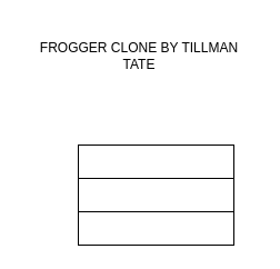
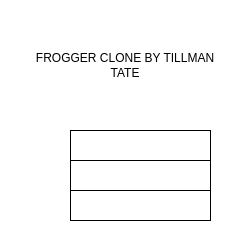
  <mxCell id="0" />
  <mxCell id="1" parent="0" />
  <mxCell id="2" value="" style="rounded=0;whiteSpace=wrap;html=1;" vertex="1" parent="1"><mxGeometry x="70" y="160" width="140" height="30" as="geometry" /></mxCell>
  <mxCell id="3" value="" style="rounded=0;whiteSpace=wrap;html=1;" vertex="1" parent="1"><mxGeometry x="70" y="130" width="140" height="30" as="geometry" /></mxCell>
  <mxCell id="4" value="" style="rounded=0;whiteSpace=wrap;html=1;" vertex="1" parent="1"><mxGeometry x="70" y="190" width="140" height="30" as="geometry" /></mxCell>
- <mxCell id="5" value="FROGGER CLONE BY TILLMAN TATE" style="text;html=1;strokeColor=none;fillColor=none;align=center;verticalAlign=middle;whiteSpace=wrap;rounded=0;" vertex="1" parent="1"><mxGeometry x="20" y="5" width="210" height="90" as="geometry" /></mxCell>
+ <mxCell id="5" value="FROGGER CLONE BY TILLMAN TATE" style="text;html=1;strokeColor=none;fillColor=none;align=center;verticalAlign=middle;whiteSpace=wrap;rounded=0;" vertex="1" parent="1"><mxGeometry x="20" y="20" width="210" height="90" as="geometry" /></mxCell>
